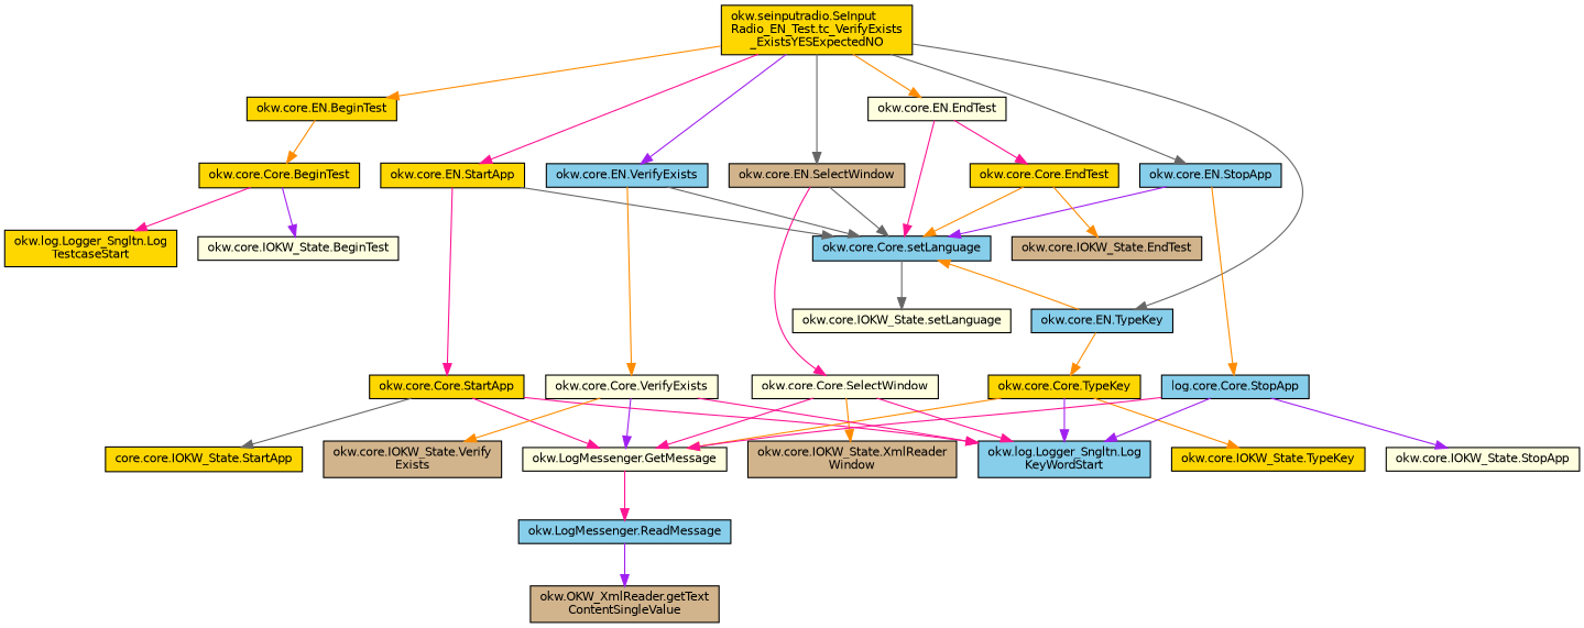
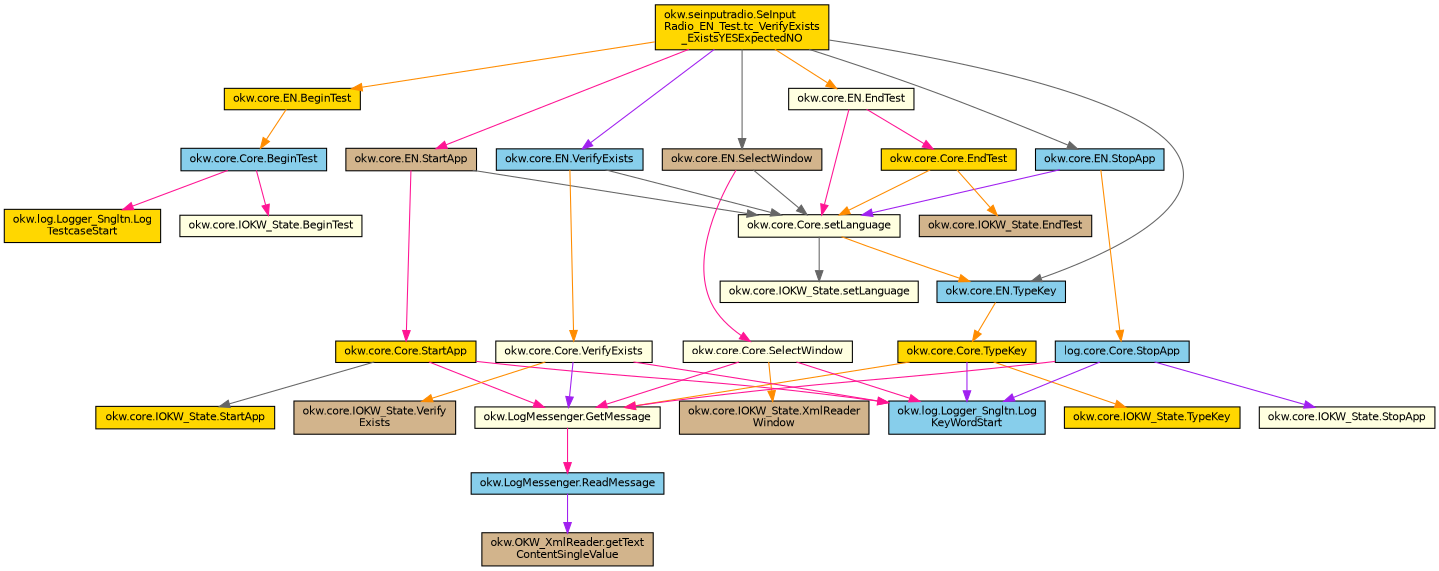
  digraph {
    rankdir=TB
    node [color=black fillcolor=gold fontname=Helvetica fontsize=10 shape=record style=filled]
    edge [color=darkorange fontname=Helvetica fontsize=10 labelfontname=Helvetica labelfontsize=10 style=solid]
    n1 [fontcolor=black height=0.2 label="okw.seinputradio.SeInput\lRadio_EN_Test.tc_VerifyExists\l_ExistsYESExpectedNO" width=0.4]
    n2 [height=0.2 label="okw.core.EN.BeginTest" width=0.4]
-   n3 [height=0.2 label="okw.core.EN.StartApp" width=0.4]
+   n3 [fillcolor=tan height=0.2 label="okw.core.EN.StartApp" width=0.4]
    n4 [fillcolor=skyblue height=0.2 label="okw.core.EN.TypeKey" width=0.4]
    n5 [fillcolor=tan height=0.2 label="okw.core.EN.SelectWindow" width=0.4]
    n6 [fillcolor=skyblue height=0.2 label="okw.core.EN.VerifyExists" width=0.4]
    n7 [fillcolor=skyblue height=0.2 label="okw.core.EN.StopApp" width=0.4]
    n8 [fillcolor=lightyellow height=0.2 label="okw.core.EN.EndTest" width=0.4]
-   n9 [height=0.2 label="okw.core.Core.BeginTest" width=0.4]
-   n10 [fillcolor=skyblue height=0.2 label="okw.core.Core.setLanguage" width=0.4]
+   n9 [fillcolor=skyblue height=0.2 label="okw.core.Core.BeginTest" width=0.4]
+   n10 [fillcolor=lightyellow height=0.2 label="okw.core.Core.setLanguage" width=0.4]
    n11 [height=0.2 label="okw.core.Core.StartApp" width=0.4]
    n12 [height=0.2 label="okw.core.Core.TypeKey" width=0.4]
    n13 [fillcolor=lightyellow height=0.2 label="okw.core.Core.SelectWindow" width=0.4]
    n14 [fillcolor=lightyellow height=0.2 label="okw.core.Core.VerifyExists" width=0.4]
    n15 [fillcolor=skyblue height=0.2 label="log.core.Core.StopApp" width=0.4]
    n16 [height=0.2 label="okw.core.Core.EndTest" width=0.4]
    n17 [fillcolor=lightyellow height=0.2 label="okw.core.IOKW_State.setLanguage" width=0.4]
    n18 [height=0.2 label="okw.log.Logger_Sngltn.Log\lTestcaseStart" width=0.4]
    n19 [fillcolor=lightyellow height=0.2 label="okw.core.IOKW_State.BeginTest" width=0.4]
    n20 [fillcolor=skyblue height=0.2 label="okw.log.Logger_Sngltn.Log\lKeyWordStart" width=0.4]
    n21 [fillcolor=lightyellow height=0.2 label="okw.LogMessenger.GetMessage" width=0.4]
-   n22 [height=0.2 label="core.core.IOKW_State.StartApp" width=0.4]
+   n22 [height=0.2 label="okw.core.IOKW_State.StartApp" width=0.4]
    n23 [fillcolor=skyblue height=0.2 label="okw.LogMessenger.ReadMessage" width=0.4]
    n24 [fillcolor=tan height=0.2 label="okw.OKW_XmlReader.getText\lContentSingleValue" width=0.4]
    n25 [height=0.2 label="okw.core.IOKW_State.TypeKey" width=0.4]
    n26 [fillcolor=tan height=0.2 label="okw.core.IOKW_State.XmlReader\lWindow" width=0.4]
    n27 [fillcolor=tan height=0.2 label="okw.core.IOKW_State.Verify\lExists" width=0.4]
    n28 [fillcolor=lightyellow height=0.2 label="okw.core.IOKW_State.StopApp" width=0.4]
    n29 [fillcolor=tan height=0.2 label="okw.core.IOKW_State.EndTest" width=0.4]
    n1 -> n2
    n1 -> n3 [color=deeppink]
    n1 -> n4 [color=gray40]
    n1 -> n5 [color=gray40]
    n1 -> n6 [color=purple]
    n1 -> n7 [color=gray40]
    n1 -> n8
    n2 -> n9
    n3 -> n10 [color=gray40]
    n3 -> n11 [color=deeppink]
-   n4 -> n10
+   n10 -> n4
    n4 -> n12
    n5 -> n10 [color=gray40]
    n5 -> n13 [color=deeppink]
    n6 -> n10 [color=gray40]
    n6 -> n14
    n7 -> n10 [color=purple]
    n7 -> n15
    n8 -> n10 [color=deeppink]
    n8 -> n16 [color=deeppink]
    n9 -> n18 [color=deeppink]
-   n9 -> n19 [color=purple]
+   n9 -> n19 [color=deeppink]
    n10 -> n17 [color=gray40]
    n11 -> n20 [color=deeppink]
    n11 -> n21 [color=deeppink]
    n11 -> n22 [color=gray40]
    n12 -> n20 [color=purple]
    n12 -> n21
    n12 -> n25
    n13 -> n20 [color=deeppink]
    n13 -> n21 [color=deeppink]
    n13 -> n26
    n14 -> n20 [color=deeppink]
    n14 -> n21 [color=purple]
    n14 -> n27
    n15 -> n20 [color=purple]
    n15 -> n21 [color=deeppink]
    n15 -> n28 [color=purple]
    n16 -> n10
    n16 -> n29
    n21 -> n23 [color=deeppink]
    n23 -> n24 [color=purple]
  }
